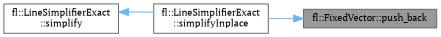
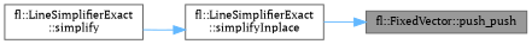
  digraph {
    fontname="PT Serif"
    rankdir=RL
    node [color=grey40 fillcolor=white fontname="PT Serif" fontsize=10 shape=box style=filled]
    edge [color=steelblue1 dir=back fontname="PT Serif" fontsize=10 labelfontname=Helvetica labelfontsize=10 style=solid]
-   n1 [color=gray40 fillcolor=grey60 fontcolor=black height=0.2 label="fl::FixedVector::push_back" width=0.4]
+   n1 [color=gray40 fillcolor=grey60 fontcolor=black height=0.2 label="fl::FixedVector::push_push" width=0.4]
    n2 [height=0.2 label="fl::LineSimplifierExact\l::simplifyInplace" width=0.4]
    n3 [height=0.2 label="fl::LineSimplifierExact\l::simplify" width=0.4]
    n1 -> n2
-   n3 -> n2
+   n2 -> n3
  }
